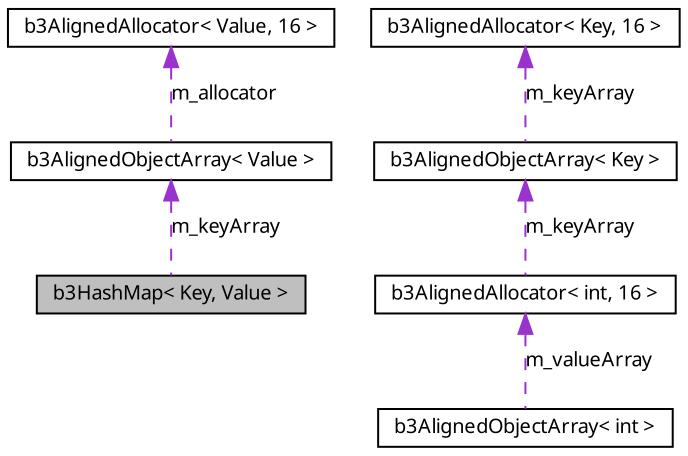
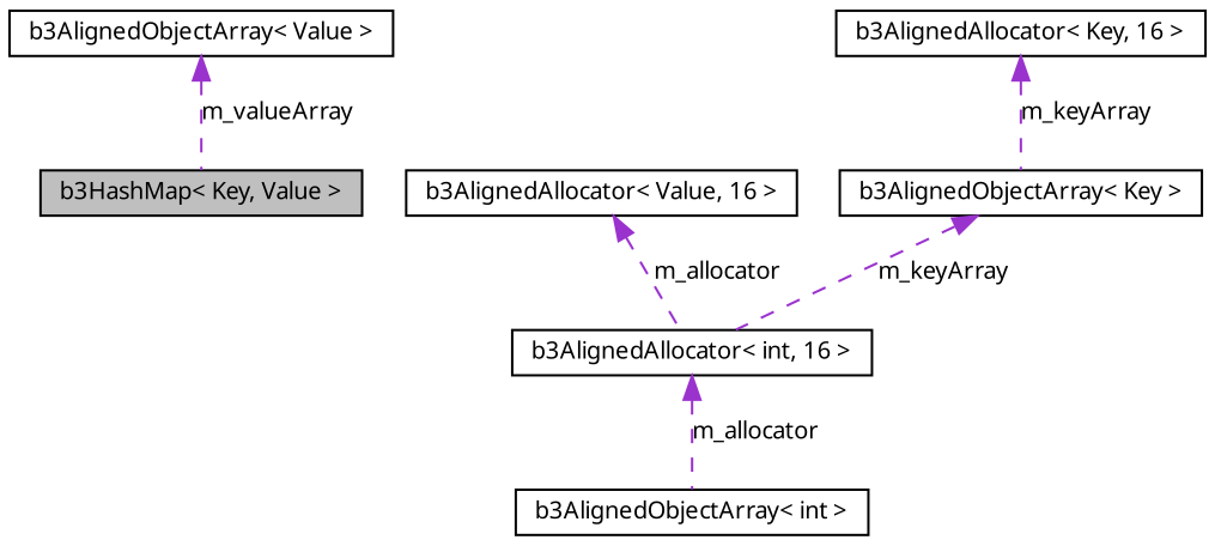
  digraph {
    fontname="Noto Sans"
    rankdir=TB
    node [color=black fontname="Noto Sans" fontsize=10 shape=record]
    edge [color=darkorchid3 dir=back fontname="Noto Sans" fontsize=10 labelfontname=FreeSans labelfontsize=10 style=dashed]
    n1 [fillcolor=grey75 fontcolor=black height=0.2 label="b3HashMap\< Key, Value \>" style=filled width=0.4]
    n2 [height=0.2 label="b3AlignedObjectArray\< Key \>" width=0.4]
    n3 [height=0.2 label="b3AlignedAllocator\< int, 16 \>" width=0.4]
    n4 [height=0.2 label="b3AlignedAllocator\< Key, 16 \>" width=0.4]
    n5 [height=0.2 label="b3AlignedObjectArray\< int \>" width=0.4]
    n6 [height=0.2 label="b3AlignedObjectArray\< Value \>" width=0.4]
    n7 [height=0.2 label="b3AlignedAllocator\< Value, 16 \>" width=0.4]
    n2 -> n3 [label=m_keyArray]
-   n3 -> n5 [label=m_valueArray]
+   n3 -> n5 [label=m_allocator]
    n4 -> n2 [label=m_keyArray]
-   n6 -> n1 [label=m_keyArray]
-   n7 -> n6 [label=m_allocator]
+   n6 -> n1 [label=m_valueArray]
+   n7 -> n3 [label=m_allocator]
  }
